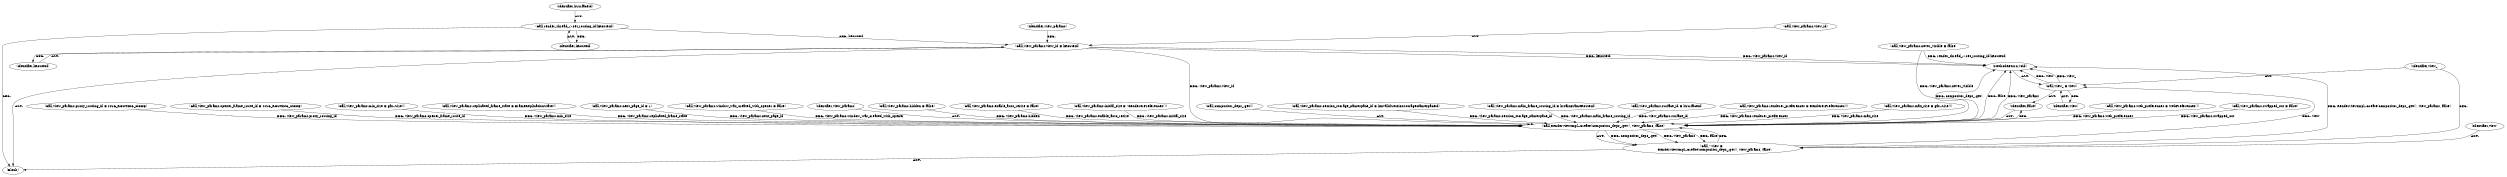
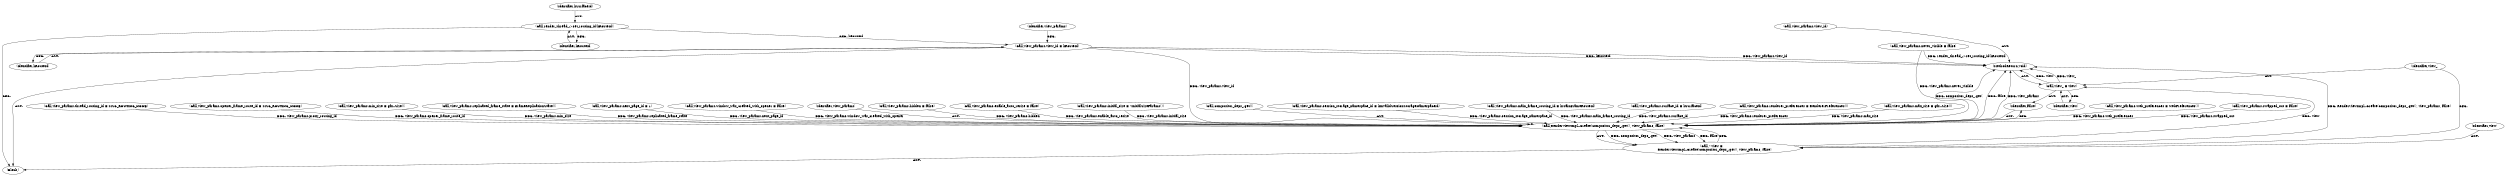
  digraph {
    n1 [label="(Call,render_thread_->set_routing_id(kRouteId))"]
    n2 [label="(Call,view_params.view_id = kRouteId)"]
    n3 [label="(Identifier,kRouteId)"]
    n4 [label="(Block,)"]
    n5 [label="(MethodReturn,void)"]
    n6 [label="(Call,RenderViewImpl::Create(compositor_deps_.get(), view_params, false))"]
    n7 [label="(Identifier,kRouteId)"]
    n8 [label="(Call,view_ = view)"]
    n9 [label="(Call,* view =\n       RenderViewImpl::Create(compositor_deps_.get(), view_params, false))"]
    n10 [label="(Identifier,false)"]
    n11 [label="(Identifier,view)"]
-   n12 [label="(Call,view_params.proxy_routing_id = MSG_ROUTING_NONE)"]
+   n12 [label="(Call,view_params.thread_routing_id = MSG_ROUTING_NONE)"]
    n13 [label="(Call,view_params.opener_frame_route_id = MSG_ROUTING_NONE)"]
    n14 [label="(Call,view_params.next_page_id = 1)"]
    n15 [label="(Call,view_params.window_was_created_with_opener = false)"]
    n16 [label="(Identifier,view)"]
    n17 [label="(Identifier,view_params)"]
    n18 [label="(Call,view_params.min_size = gfx::Size())"]
    n19 [label="(Call,view_params.hidden = false)"]
    n20 [label="(Call,view_params.never_visible = false)"]
-   n21 [label="(Call,view_params.initial_size = *RendererPreferences())"]
+   n21 [label="(Call,view_params.initial_size = *InitialSizeParams())"]
    n22 [label="(Call,compositor_deps_.get())"]
    n23 [label="(Call,view_params.replicated_frame_state = FrameReplicationState())"]
    n24 [label="(Call,view_params.session_storage_namespace_id = kInvalidSessionStorageNamespaceId)"]
    n25 [label="(Call,view_params.surface_id = kSurfaceId)"]
    n26 [label="(Call,view_params.max_size = gfx::Size())"]
    n27 [label="(Call,view_params.enable_auto_resize = false)"]
    n28 [label="(Call,view_params.main_frame_routing_id = kMainFrameRouteId)"]
    n29 [label="(Identifier,kSurfaceId)"]
    n30 [label="(Identifier,view_params)"]
    n31 [label="(Call,view_params.renderer_preferences = RendererPreferences())"]
    n32 [label="(Call,view_params.web_preferences = WebPreferences())"]
    n33 [label="(Call,view_params.swapped_out = false)"]
    n34 [label="(Identifier,view_)"]
    n35 [label="(Call,view_params.view_id)"]
    n1 -> n2 [label="CFG: kRouteId"]
    n1 -> n3 [label="CFG: "]
    n1 -> n4 [label="CFG: "]
    n2 -> n4 [label="AST: "]
    n2 -> n5 [label="DDG: kRouteId"]
    n2 -> n5 [label="DDG: view_params.view_id"]
    n2 -> n6 [label="DDG: view_params.view_id"]
    n2 -> n7 [label="CFG: "]
    n3 -> n1 [label="AST: "]
    n5 -> n8 [label="AST: "]
    n6 -> n5 [label="DDG: view_params"]
    n6 -> n5 [label="DDG: compositor_deps_.get()"]
    n6 -> n5 [label="DDG: false"]
    n6 -> n9 [label="AST: "]
    n6 -> n9 [label="DDG: compositor_deps_.get()"]
    n6 -> n9 [label="DDG: view_params"]
    n6 -> n9 [label="DDG: false"]
    n6 -> n10 [label="CFG: "]
    n7 -> n2 [label="AST: "]
    n8 -> n5 [label="DDG: view"]
    n8 -> n5 [label="DDG: view_"]
    n8 -> n10 [label="AST: "]
    n8 -> n11 [label="CFG: "]
    n9 -> n4 [label="AST: "]
    n9 -> n5 [label="DDG: RenderViewImpl::Create(compositor_deps_.get(), view_params, false)"]
    n9 -> n6 [label="CFG: "]
    n9 -> n8 [label="DDG: view"]
    n10 -> n6 [label="AST: "]
    n11 -> n8 [label="AST: "]
    n12 -> n6 [label="DDG: view_params.proxy_routing_id"]
    n13 -> n6 [label="DDG: view_params.opener_frame_route_id"]
    n14 -> n6 [label="DDG: view_params.next_page_id"]
    n15 -> n6 [label="DDG: view_params.window_was_created_with_opener"]
    n16 -> n9 [label="AST: "]
    n17 -> n6 [label="AST: "]
    n18 -> n6 [label="DDG: view_params.min_size"]
    n19 -> n6 [label="DDG: view_params.hidden"]
    n20 -> n5 [label="DDG: render_thread_->set_routing_id(kRouteId)"]
    n20 -> n6 [label="DDG: view_params.never_visible"]
    n21 -> n6 [label="DDG: view_params.initial_size"]
    n22 -> n6 [label="AST: "]
    n23 -> n6 [label="DDG: view_params.replicated_frame_state"]
    n24 -> n6 [label="DDG: view_params.session_storage_namespace_id"]
    n25 -> n6 [label="DDG: view_params.surface_id"]
    n26 -> n6 [label="DDG: view_params.max_size"]
    n27 -> n6 [label="DDG: view_params.enable_auto_resize"]
    n28 -> n6 [label="DDG: view_params.main_frame_routing_id"]
    n29 -> n1 [label="AST: "]
    n30 -> n2 [label="CFG: "]
    n31 -> n6 [label="DDG: view_params.renderer_preferences"]
    n32 -> n6 [label="DDG: view_params.web_preferences"]
    n33 -> n6 [label="DDG: view_params.swapped_out"]
    n34 -> n8 [label="AST: "]
    n34 -> n9 [label="CFG: "]
-   n35 -> n2 [label="AST: "]
+   n35 -> n5 [label="AST: "]
  }
